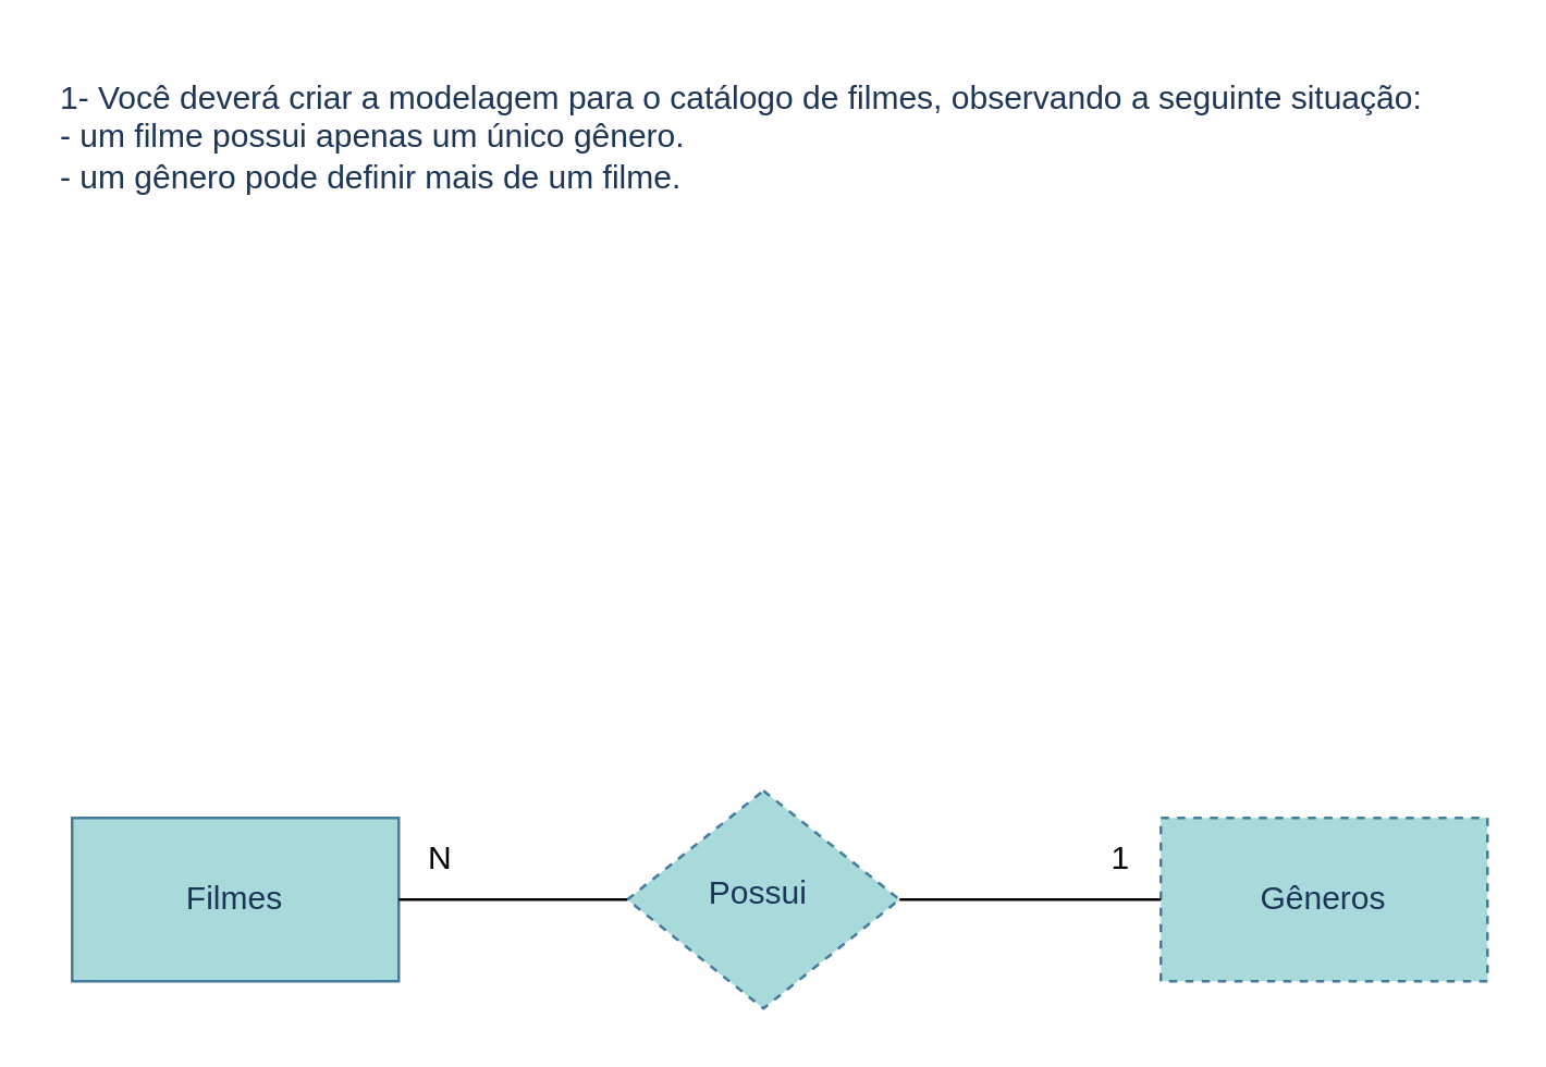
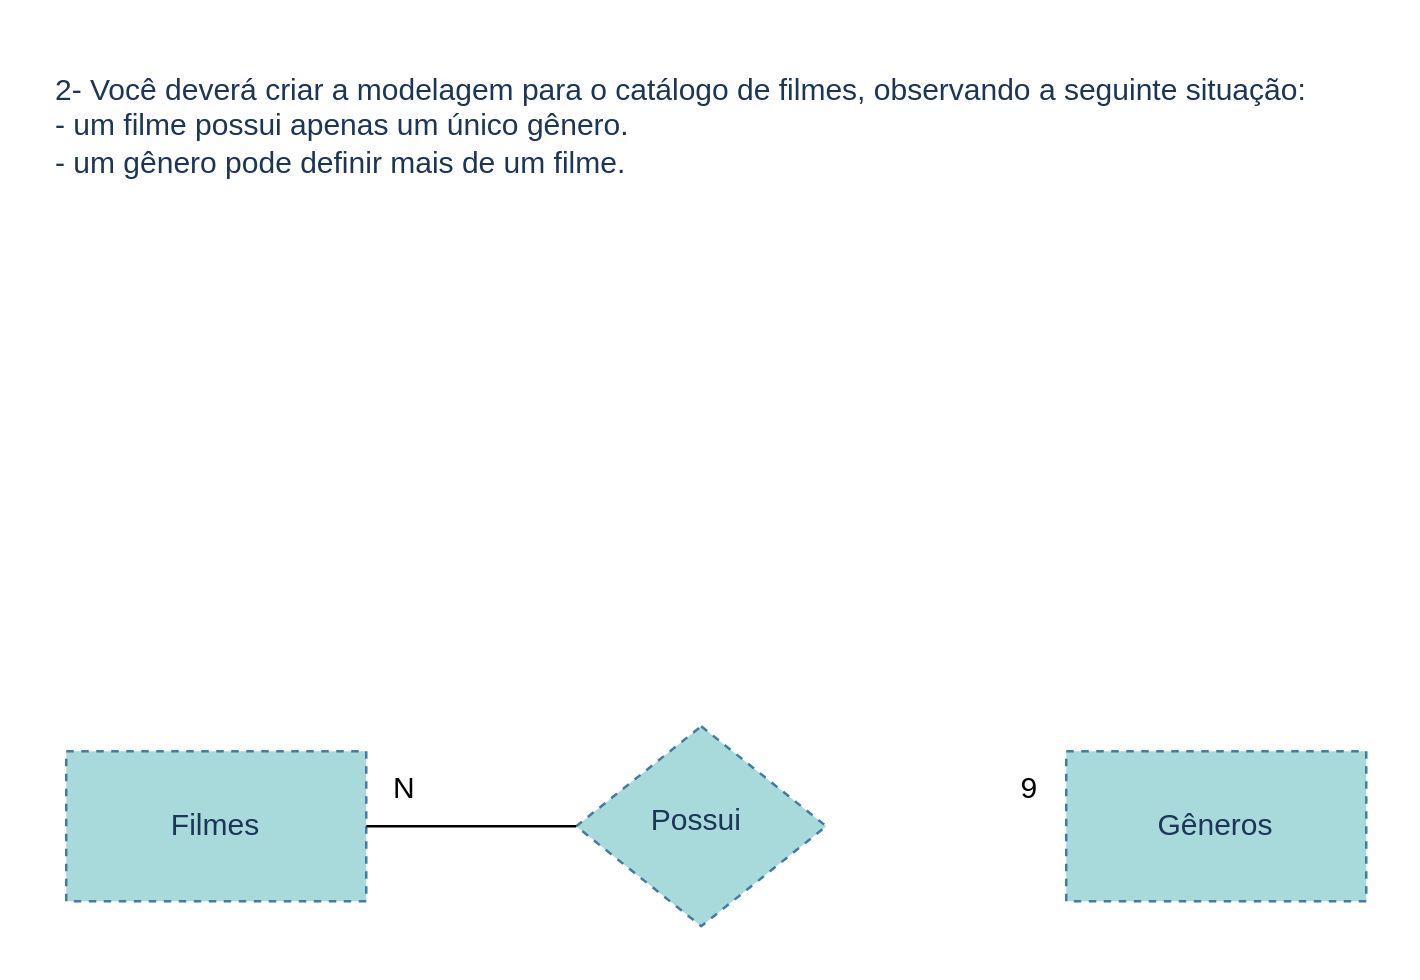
  <mxCell id="0" />
  <mxCell id="1" parent="0" />
  <mxCell id="2" value="Possui&amp;nbsp;" style="rhombus;whiteSpace=wrap;html=1;shadow=0;fontFamily=Helvetica;fontSize=12;align=center;strokeWidth=1;spacing=6;spacingTop=-4;rounded=0;labelBackgroundColor=none;fillColor=#A8DADC;strokeColor=#457B9D;fontColor=#1D3557;dashed=1;" parent="1" vertex="1"><mxGeometry x="230" y="290" width="100" height="80" as="geometry" /></mxCell>
- <mxCell id="3" value="Filmes " style="rounded=0;whiteSpace=wrap;html=1;strokeColor=#457B9D;fontColor=#1D3557;fillColor=#A8DADC;" parent="1" vertex="1"><mxGeometry x="26" y="300" width="120" height="60" as="geometry" /></mxCell>
+ <mxCell id="3" value="Filmes " style="rounded=0;whiteSpace=wrap;html=1;strokeColor=#457B9D;fontColor=#1D3557;fillColor=#A8DADC;dashed=1;" parent="1" vertex="1"><mxGeometry x="26" y="300" width="120" height="60" as="geometry" /></mxCell>
  <mxCell id="4" value="Gêneros" style="rounded=0;whiteSpace=wrap;html=1;strokeColor=#457B9D;fontColor=#1D3557;fillColor=#A8DADC;dashed=1;" parent="1" vertex="1"><mxGeometry x="426" y="300" width="120" height="60" as="geometry" /></mxCell>
- <mxCell id="5" value="&lt;div&gt;1- Você deverá criar a modelagem para o catálogo de filmes, observando a seguinte situação:&lt;/div&gt;&lt;div&gt;&lt;span style=&quot;background-color: initial;&quot;&gt;- um filme possui apenas um único gênero.&lt;/span&gt;&lt;/div&gt;&lt;div&gt;- um gênero pode definir mais de um filme.&lt;/div&gt;" style="text;html=1;align=left;verticalAlign=middle;resizable=0;points=[];autosize=1;strokeColor=none;fillColor=none;fontColor=#1D3557;" parent="1" vertex="1"><mxGeometry x="20" y="20" width="520" height="60" as="geometry" /></mxCell>
+ <mxCell id="5" value="&lt;div&gt;2- Você deverá criar a modelagem para o catálogo de filmes, observando a seguinte situação:&lt;/div&gt;&lt;div&gt;&lt;span style=&quot;background-color: initial;&quot;&gt;- um filme possui apenas um único gênero.&lt;/span&gt;&lt;/div&gt;&lt;div&gt;- um gênero pode definir mais de um filme.&lt;/div&gt;" style="text;html=1;align=left;verticalAlign=middle;resizable=0;points=[];autosize=1;strokeColor=none;fillColor=none;fontColor=#1D3557;" parent="1" vertex="1"><mxGeometry x="20" y="20" width="520" height="60" as="geometry" /></mxCell>
  <mxCell id="6" value="" style="endArrow=none;html=1;rounded=0;exitX=1;exitY=0.5;exitDx=0;exitDy=0;entryX=0;entryY=0.5;entryDx=0;entryDy=0;" parent="1" source="3" target="2" edge="1"><mxGeometry width="50" height="50" relative="1" as="geometry"><mxPoint x="236" y="230" as="sourcePoint" /><mxPoint x="286" y="180" as="targetPoint" /></mxGeometry></mxCell>
- <mxCell id="7" value="" style="endArrow=none;html=1;rounded=0;exitX=1;exitY=0.5;exitDx=0;exitDy=0;entryX=0;entryY=0.5;entryDx=0;entryDy=0;" parent="1" source="2" target="4" edge="1"><mxGeometry width="50" height="50" relative="1" as="geometry"><mxPoint x="256" y="270" as="sourcePoint" /><mxPoint x="306" y="220" as="targetPoint" /></mxGeometry></mxCell>
- <mxCell id="8" value="1" style="text;html=1;align=center;verticalAlign=middle;resizable=0;points=[];autosize=1;strokeColor=none;fillColor=none;" parent="1" vertex="1"><mxGeometry x="396" y="300" width="30" height="30" as="geometry" /></mxCell>
+ <mxCell id="8" value="9" style="text;html=1;align=center;verticalAlign=middle;resizable=0;points=[];autosize=1;strokeColor=none;fillColor=none;" parent="1" vertex="1"><mxGeometry x="396" y="300" width="30" height="30" as="geometry" /></mxCell>
  <mxCell id="9" value="N" style="text;html=1;align=center;verticalAlign=middle;resizable=0;points=[];autosize=1;strokeColor=none;fillColor=none;" parent="1" vertex="1"><mxGeometry x="146" y="300" width="30" height="30" as="geometry" /></mxCell>
